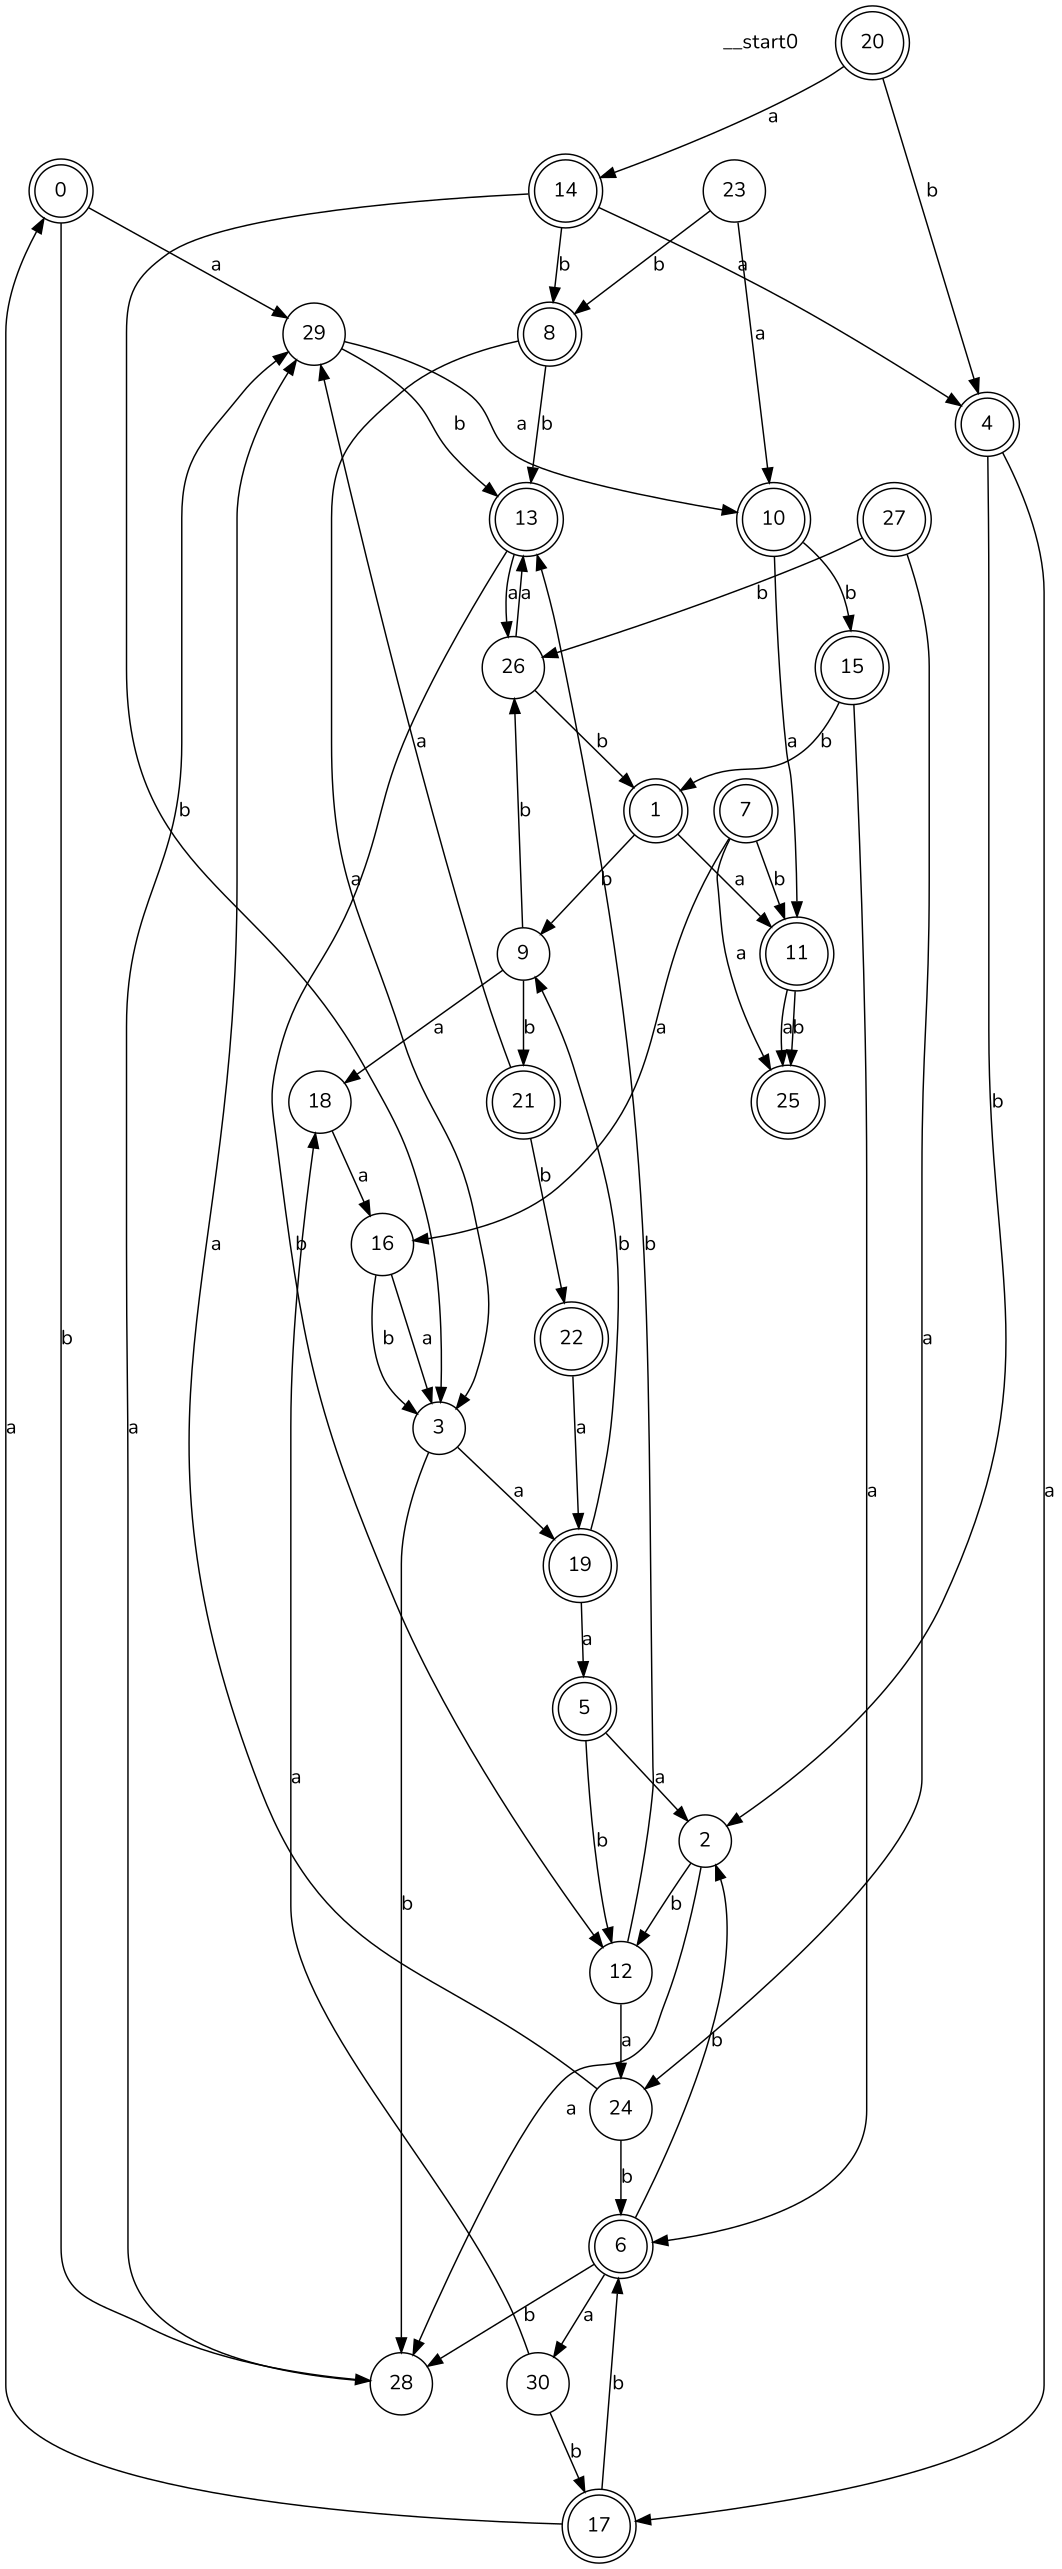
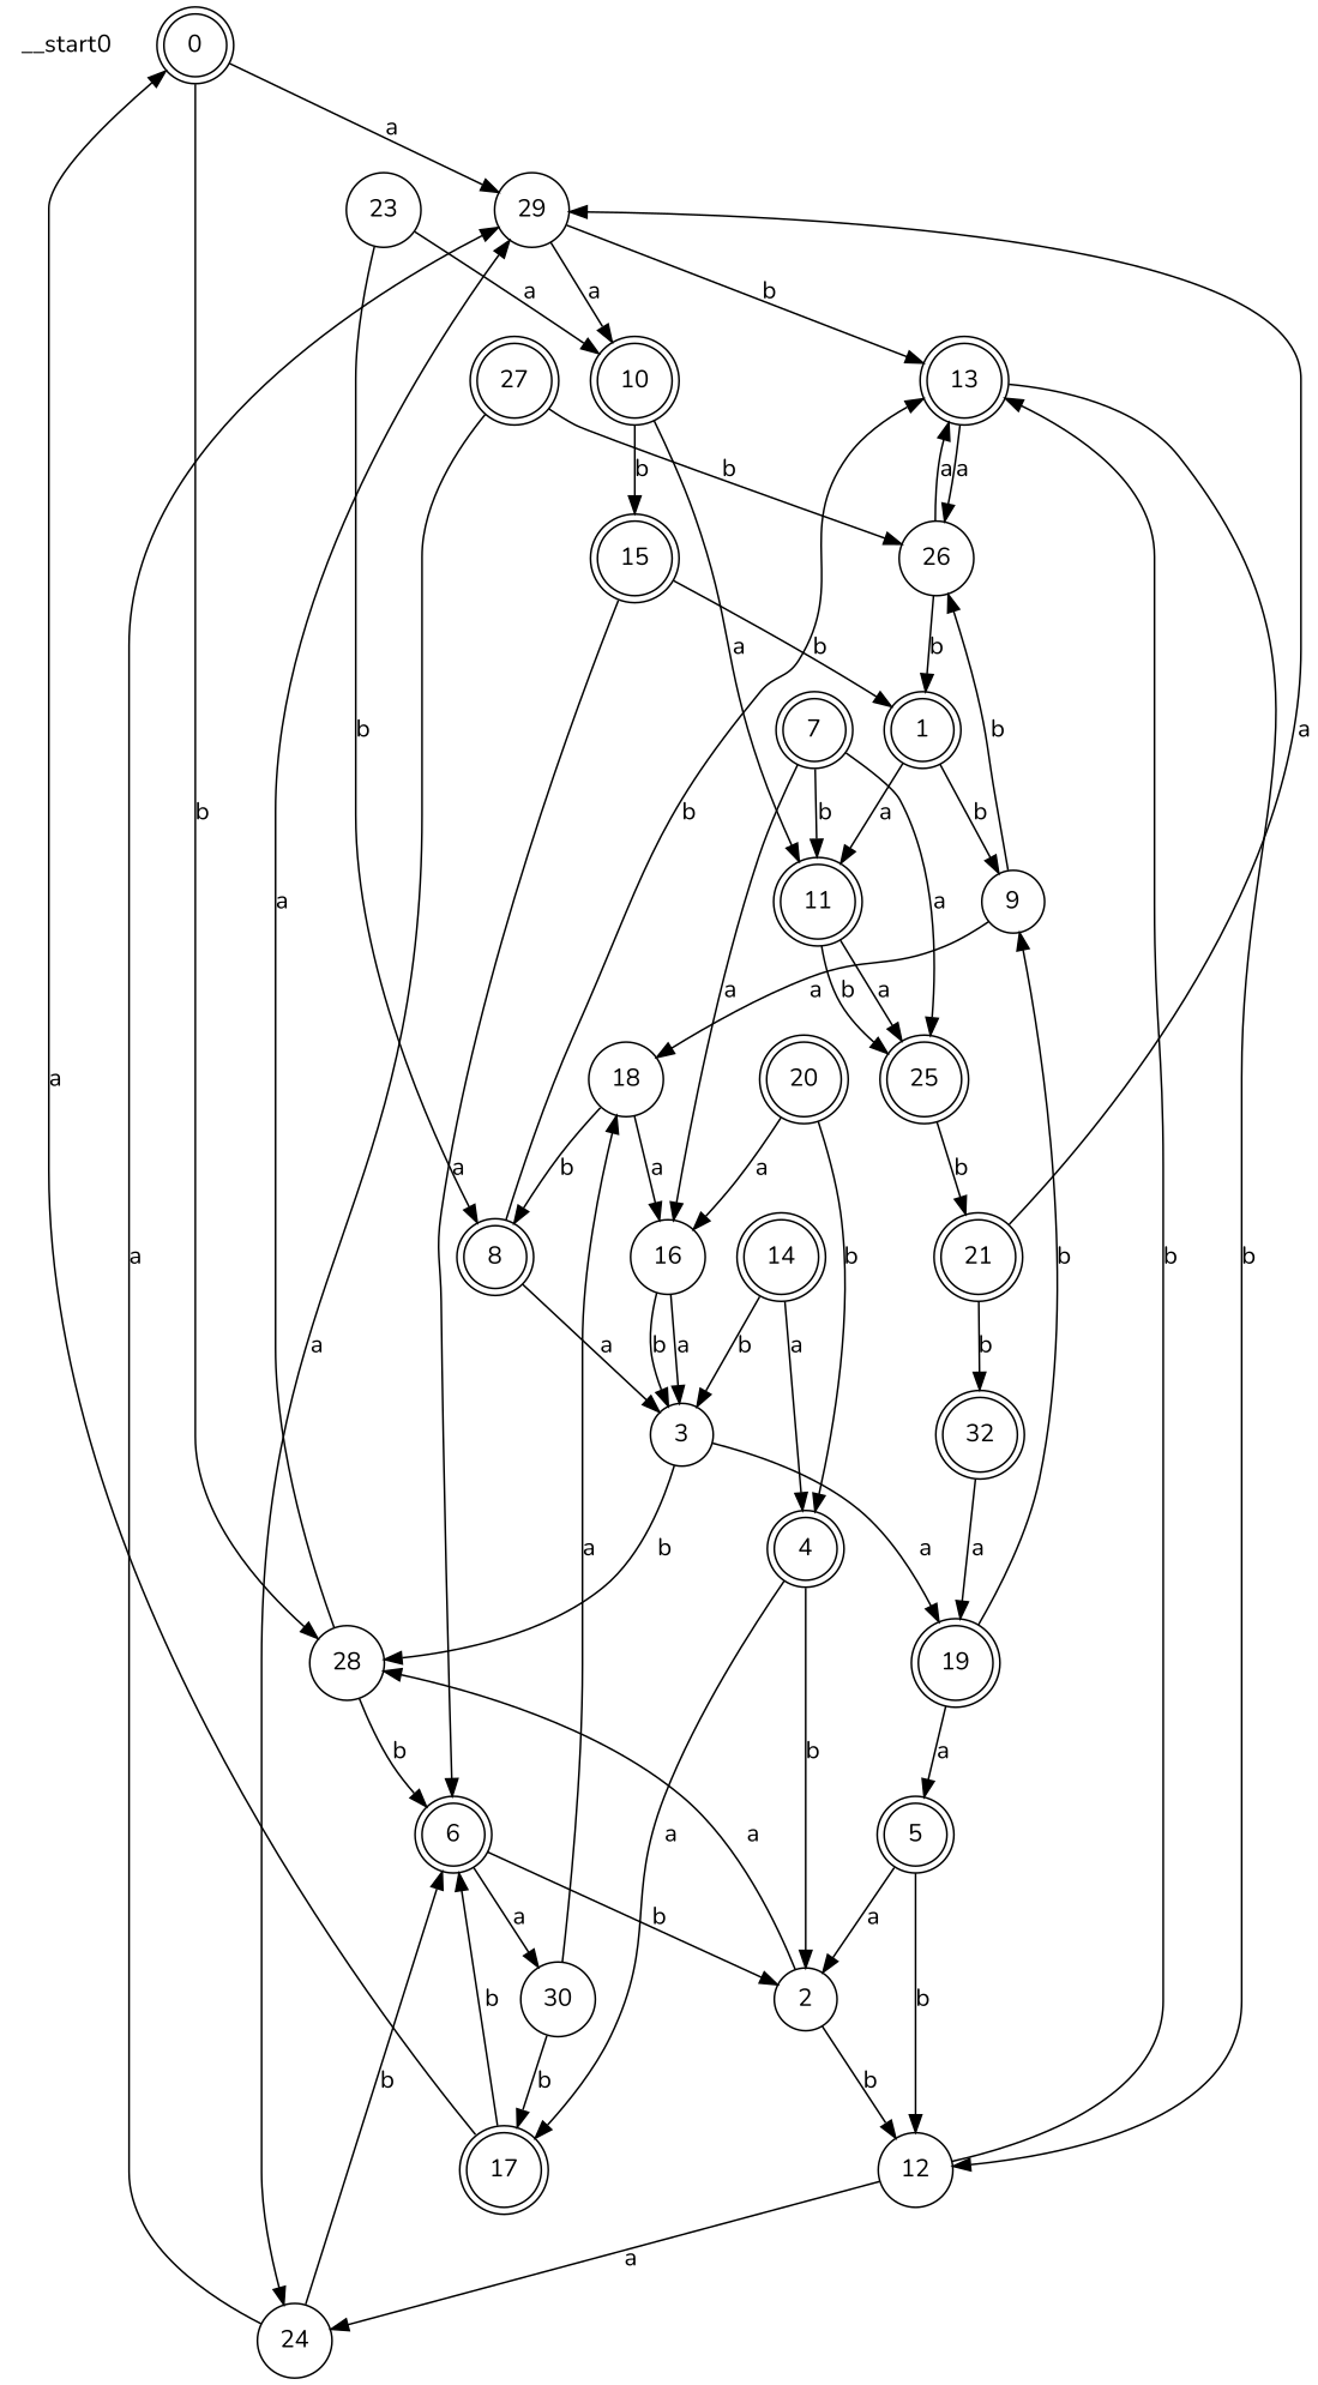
  digraph {
    fontname=Nunito
    rankdir=TB
    node [fontname=Nunito shape=doublecircle color=black fillcolor=white style="rounded,filled"]
    edge [fontname=Nunito]
    __start0 [shape=none color="" fillcolor="" style=""]
    n2 [label=0]
    n3 [label=29 shape=circle style=filled]
    n4 [label=28 shape=circle style=filled]
    n5 [label=14]
    n6 [label=3 shape=circle style=filled]
    n7 [label=4]
    n8 [label=13]
    n9 [label=10]
    n10 [label=1]
    n11 [label=9 shape=circle style=filled]
    n12 [label=11]
    n13 [label=18 shape=circle style=filled]
    n14 [label=26 shape=circle style=filled]
    n15 [label=25]
    n16 [label=2 shape=circle style=filled]
    n17 [label=12 shape=circle style=filled]
    n18 [label=24 shape=circle style=filled]
    n19 [label=6]
    n20 [label=19]
    n21 [label=5]
    n22 [label=17]
    n23 [label=30 shape=circle style=filled]
    n24 [label=7]
    n25 [label=16 shape=circle style=filled]
    n26 [label=21]
    n27 [label=8]
    n28 [label=15]
    n29 [label=20]
-   n30 [label=22]
+   n30 [label=32]
    n31 [label=23 shape=circle style=filled]
    n32 [label=27]
    n2 -> n3 [label=a]
    n2 -> n4 [label=b]
    n3 -> n8 [label=b]
    n3 -> n9 [label=a]
    n4 -> n3 [label=a]
-   n19 -> n4 [label=b]
+   n4 -> n19 [label=b]
    n5 -> n6 [label=b]
    n5 -> n7 [label=a]
    n6 -> n4 [label=b]
    n6 -> n20 [label=a]
    n7 -> n16 [label=b]
    n7 -> n22 [label=a]
    n8 -> n14 [label=a]
    n8 -> n17 [label=b]
    n9 -> n12 [label=a]
    n9 -> n28 [label=b]
    n10 -> n11 [label=b]
    n10 -> n12 [label=a]
    n11 -> n13 [label=a]
    n11 -> n14 [label=b]
    n12 -> n15 [label=a]
    n12 -> n15 [label=b]
    n13 -> n25 [label=a]
-   n5 -> n27 [label=b]
+   n13 -> n27 [label=b]
    n14 -> n8 [label=a]
    n14 -> n10 [label=b]
-   n11 -> n26 [label=b]
+   n15 -> n26 [label=b]
    n16 -> n4 [label=a]
    n16 -> n17 [label=b]
    n17 -> n8 [label=b]
    n17 -> n18 [label=a]
    n18 -> n3 [label=a]
    n18 -> n19 [label=b]
    n19 -> n16 [label=b]
    n19 -> n23 [label=a]
    n20 -> n11 [label=b]
    n20 -> n21 [label=a]
    n21 -> n16 [label=a]
    n21 -> n17 [label=b]
    n22 -> n2 [label=a]
    n22 -> n19 [label=b]
    n23 -> n13 [label=a]
    n23 -> n22 [label=b]
    n24 -> n12 [label=b]
    n24 -> n15 [label=a]
    n24 -> n25 [label=a]
    n25 -> n6 [label=a]
    n25 -> n6 [label=b]
    n26 -> n3 [label=a]
    n26 -> n30 [label=b]
    n27 -> n6 [label=a]
    n27 -> n8 [label=b]
    n28 -> n10 [label=b]
    n28 -> n19 [label=a]
    n29 -> n7 [label=b]
-   n29 -> n5 [label=a]
+   n29 -> n25 [label=a]
    n30 -> n20 [label=a]
    n31 -> n9 [label=a]
    n31 -> n27 [label=b]
    n32 -> n14 [label=b]
    n32 -> n18 [label=a]
  }
